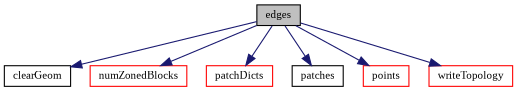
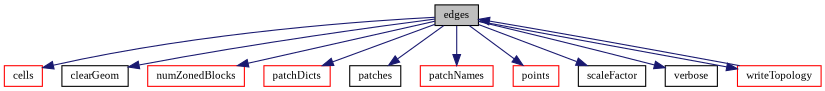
  digraph {
    fontname="Liberation Serif"
    rankdir=TB
    node [color=red fontname="Liberation Serif" fontsize=10 shape=record]
    edge [color=midnightblue fontname="Liberation Serif" fontsize=10 labelfontname=Helvetica labelfontsize=10 style=solid]
    n1 [color=black fillcolor=grey75 fontcolor=black height=0.2 label=edges style=filled width=0.4]
+   n2 [height=0.2 label=cells width=0.4]
    n3 [color=black height=0.2 label=clearGeom width=0.4]
    n4 [height=0.2 label=numZonedBlocks width=0.4]
    n5 [height=0.2 label=patchDicts width=0.4]
    n6 [color=black height=0.2 label=patches width=0.4]
+   n7 [height=0.2 label=patchNames width=0.4]
    n8 [height=0.2 label=points width=0.4]
+   n9 [color=black height=0.2 label=scaleFactor width=0.4]
+   n10 [color=black height=0.2 label=verbose width=0.4]
    n11 [height=0.2 label=writeTopology width=0.4]
+   n1 -> n2
    n1 -> n3
    n1 -> n4
    n1 -> n5
    n1 -> n6
+   n1 -> n7
    n1 -> n8
+   n1 -> n9
+   n1 -> n10
    n1 -> n11
+   n11 -> n1
  }
